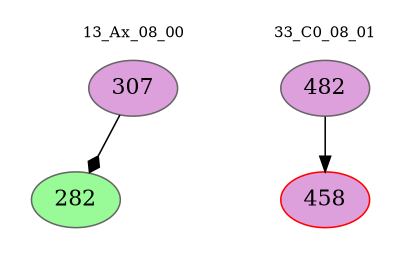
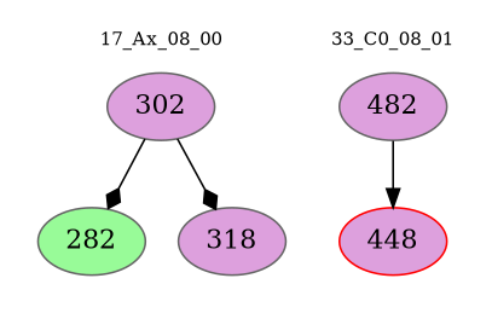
  digraph {
    node [color=gray40 fillcolor=plum style=filled]
    edge [arrowhead=diamond color=black]
-   n1 [label=307]
+   n1 [label=302]
    n2 [fillcolor=palegreen label=282]
+   n3 [label=318]
    n4 [label=482]
-   n5 [color=red label=458]
+   n5 [color=red label=448]
    subgraph cluster_1 {
      color=white
      fontsize=10
-     label="13_Ax_08_00"
+     label="17_Ax_08_00"
      n1
      n2
+     n3
    }
    subgraph cluster_2 {
      color=white
      fontsize=10
      label="33_C0_08_01"
      n4
      n5
    }
    n1 -> n2
+   n1 -> n3
    n4 -> n5 [arrowhead=normal]
  }
